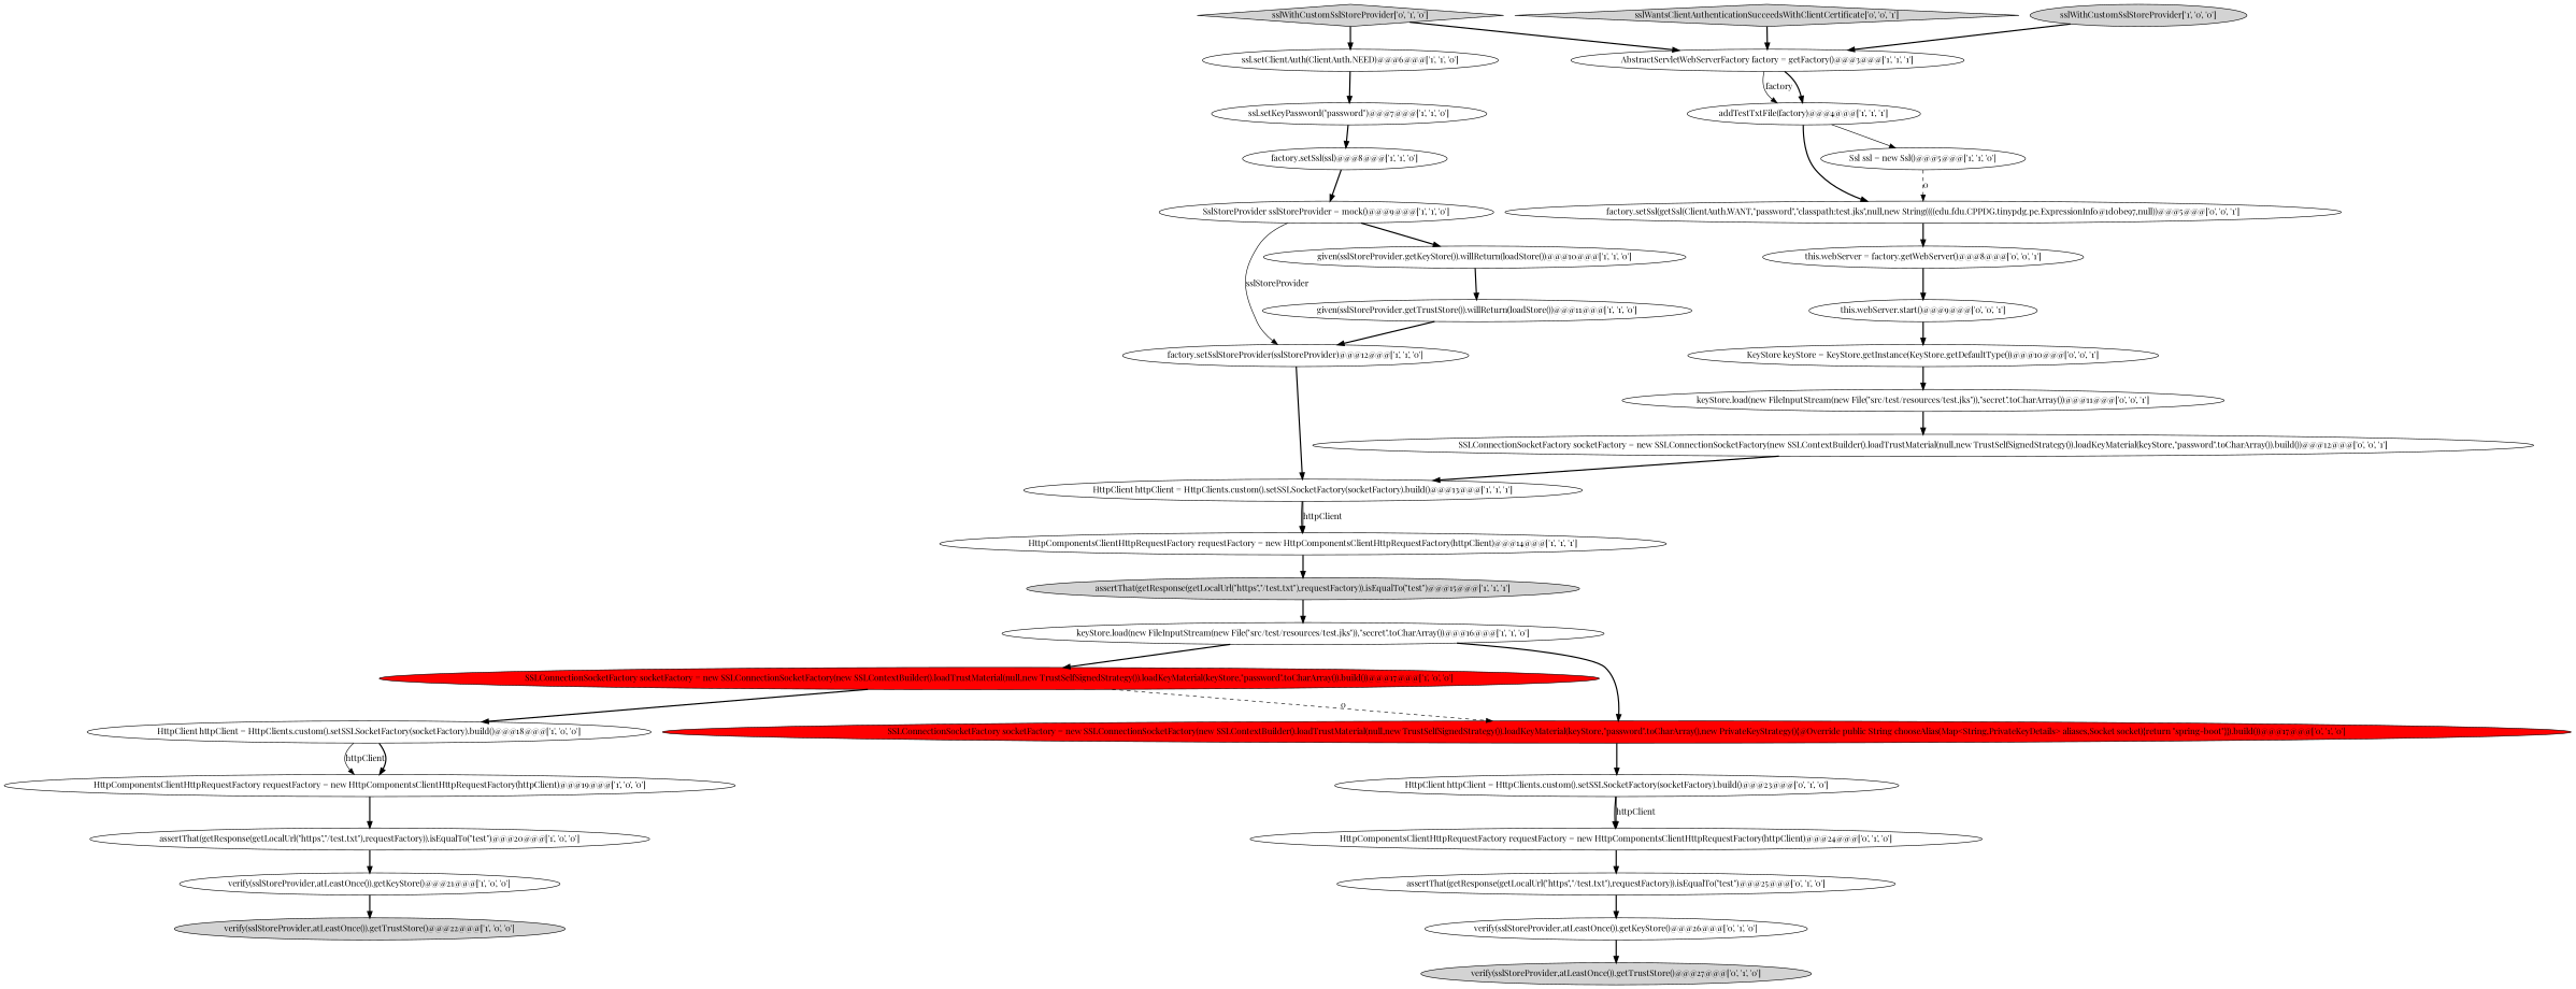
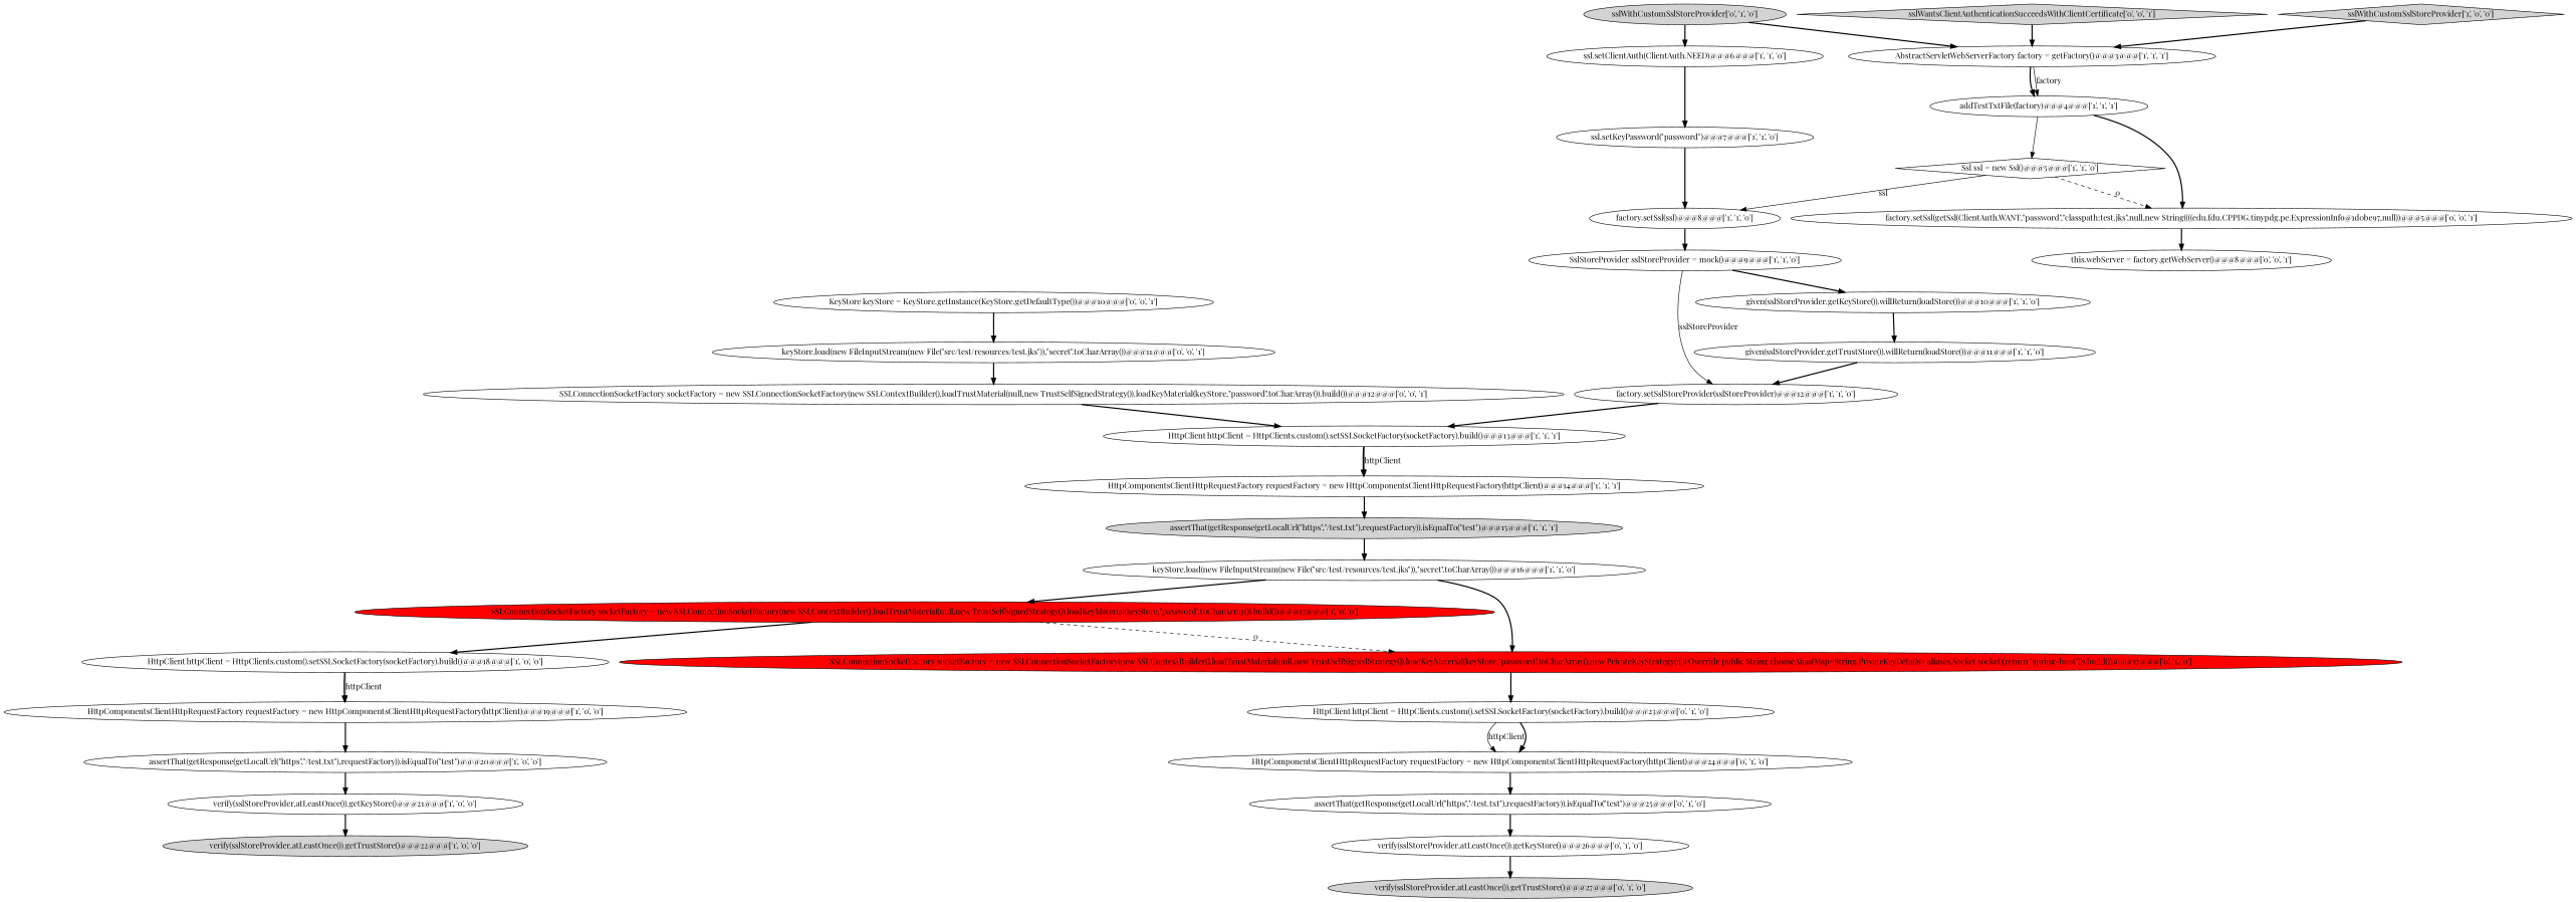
  digraph {
    fontname="Playfair Display"
    node [fillcolor=white fontname="Playfair Display" shape=ellipse style=filled]
    edge [fontname="Playfair Display" style=bold]
    n1 [label="factory.setSsl(ssl)@@@8@@@['1', '1', '0']"]
    n2 [label="SslStoreProvider sslStoreProvider = mock()@@@9@@@['1', '1', '0']"]
    n3 [label="given(sslStoreProvider.getKeyStore()).willReturn(loadStore())@@@10@@@['1', '1', '0']"]
    n4 [label="factory.setSslStoreProvider(sslStoreProvider)@@@12@@@['1', '1', '0']"]
    n5 [label="HttpClient httpClient = HttpClients.custom().setSSLSocketFactory(socketFactory).build()@@@13@@@['1', '1', '1']"]
    n6 [label="HttpComponentsClientHttpRequestFactory requestFactory = new HttpComponentsClientHttpRequestFactory(httpClient)@@@14@@@['1', '1', '1']"]
    n7 [fillcolor=lightgray label="assertThat(getResponse(getLocalUrl(\"https\",\"/test.txt\"),requestFactory)).isEqualTo(\"test\")@@@15@@@['1', '1', '1']"]
    n8 [label="ssl.setClientAuth(ClientAuth.NEED)@@@6@@@['1', '1', '0']"]
    n9 [label="ssl.setKeyPassword(\"password\")@@@7@@@['1', '1', '0']"]
    n10 [label="HttpComponentsClientHttpRequestFactory requestFactory = new HttpComponentsClientHttpRequestFactory(httpClient)@@@24@@@['0', '1', '0']"]
    n11 [label="assertThat(getResponse(getLocalUrl(\"https\",\"/test.txt\"),requestFactory)).isEqualTo(\"test\")@@@25@@@['0', '1', '0']"]
    n12 [label="verify(sslStoreProvider,atLeastOnce()).getKeyStore()@@@26@@@['0', '1', '0']"]
    n13 [label="AbstractServletWebServerFactory factory = getFactory()@@@3@@@['1', '1', '1']"]
    n14 [label="addTestTxtFile(factory)@@@4@@@['1', '1', '1']"]
-   n15 [label="Ssl ssl = new Ssl()@@@5@@@['1', '1', '0']"]
+   n15 [label="Ssl ssl = new Ssl()@@@5@@@['1', '1', '0']" shape=diamond]
    n16 [label="factory.setSsl(getSsl(ClientAuth.WANT,\"password\",\"classpath:test.jks\",null,new String((((edu.fdu.CPPDG.tinypdg.pe.ExpressionInfo@1d0be97,null))@@@5@@@['0', '0', '1']"]
    n17 [label="assertThat(getResponse(getLocalUrl(\"https\",\"/test.txt\"),requestFactory)).isEqualTo(\"test\")@@@20@@@['1', '0', '0']"]
    n18 [label="verify(sslStoreProvider,atLeastOnce()).getKeyStore()@@@21@@@['1', '0', '0']"]
    n19 [fillcolor=lightgray label="verify(sslStoreProvider,atLeastOnce()).getTrustStore()@@@22@@@['1', '0', '0']"]
    n20 [fillcolor=red label="SSLConnectionSocketFactory socketFactory = new SSLConnectionSocketFactory(new SSLContextBuilder().loadTrustMaterial(null,new TrustSelfSignedStrategy()).loadKeyMaterial(keyStore,\"password\".toCharArray()).build())@@@17@@@['1', '0', '0']"]
    n21 [fillcolor=red label="SSLConnectionSocketFactory socketFactory = new SSLConnectionSocketFactory(new SSLContextBuilder().loadTrustMaterial(null,new TrustSelfSignedStrategy()).loadKeyMaterial(keyStore,\"password\".toCharArray(),new PrivateKeyStrategy(){@Override public String chooseAlias(Map<String,PrivateKeyDetails> aliases,Socket socket){return \"spring-boot\"}}).build())@@@17@@@['0', '1', '0']"]
    n22 [label="HttpClient httpClient = HttpClients.custom().setSSLSocketFactory(socketFactory).build()@@@18@@@['1', '0', '0']"]
    n23 [label="HttpClient httpClient = HttpClients.custom().setSSLSocketFactory(socketFactory).build()@@@23@@@['0', '1', '0']"]
    n24 [label="HttpComponentsClientHttpRequestFactory requestFactory = new HttpComponentsClientHttpRequestFactory(httpClient)@@@19@@@['1', '0', '0']"]
-   n25 [fillcolor=lightgray label="sslWithCustomSslStoreProvider['0', '1', '0']" shape=diamond]
+   n25 [fillcolor=lightgray label="sslWithCustomSslStoreProvider['0', '1', '0']"]
    n26 [label="this.webServer = factory.getWebServer()@@@8@@@['0', '0', '1']"]
-   n27 [label="this.webServer.start()@@@9@@@['0', '0', '1']"]
    n28 [label="KeyStore keyStore = KeyStore.getInstance(KeyStore.getDefaultType())@@@10@@@['0', '0', '1']"]
    n29 [fillcolor=lightgray label="sslWantsClientAuthenticationSucceedsWithClientCertificate['0', '0', '1']" shape=diamond]
    n30 [fillcolor=lightgray label="verify(sslStoreProvider,atLeastOnce()).getTrustStore()@@@27@@@['0', '1', '0']"]
    n31 [label="keyStore.load(new FileInputStream(new File(\"src/test/resources/test.jks\")),\"secret\".toCharArray())@@@16@@@['1', '1', '0']"]
    n32 [label="keyStore.load(new FileInputStream(new File(\"src/test/resources/test.jks\")),\"secret\".toCharArray())@@@11@@@['0', '0', '1']"]
    n33 [label="SSLConnectionSocketFactory socketFactory = new SSLConnectionSocketFactory(new SSLContextBuilder().loadTrustMaterial(null,new TrustSelfSignedStrategy()).loadKeyMaterial(keyStore,\"password\".toCharArray()).build())@@@12@@@['0', '0', '1']"]
-   n34 [fillcolor=lightgray label="sslWithCustomSslStoreProvider['1', '0', '0']"]
+   n34 [fillcolor=lightgray label="sslWithCustomSslStoreProvider['1', '0', '0']" shape=diamond]
    n35 [label="given(sslStoreProvider.getTrustStore()).willReturn(loadStore())@@@11@@@['1', '1', '0']"]
    n1 -> n2
    n2 -> n3
    n2 -> n4 [label=sslStoreProvider style=solid]
    n3 -> n35
    n4 -> n5
    n5 -> n6
    n5 -> n6 [label=httpClient style=solid]
    n6 -> n7
    n7 -> n31
    n8 -> n9
    n9 -> n1
    n10 -> n11
    n11 -> n12
    n12 -> n30
    n13 -> n14
    n13 -> n14 [label=factory style=solid]
    n14 -> n15 [style=solid]
    n14 -> n16
+   n15 -> n1 [label=ssl style=solid]
    n15 -> n16 [label=0 style=dashed]
    n16 -> n26
    n17 -> n18
    n18 -> n19
    n20 -> n21 [label=0 style=dashed]
    n20 -> n22
    n21 -> n23
    n22 -> n24 [label=httpClient style=solid]
    n22 -> n24
    n23 -> n10 [label=httpClient style=solid]
    n23 -> n10
    n24 -> n17
    n25 -> n8
    n25 -> n13
-   n26 -> n27
-   n27 -> n28
    n28 -> n32
    n29 -> n13
    n31 -> n20
    n31 -> n21
    n32 -> n33
    n33 -> n5
    n34 -> n13
    n35 -> n4
  }
